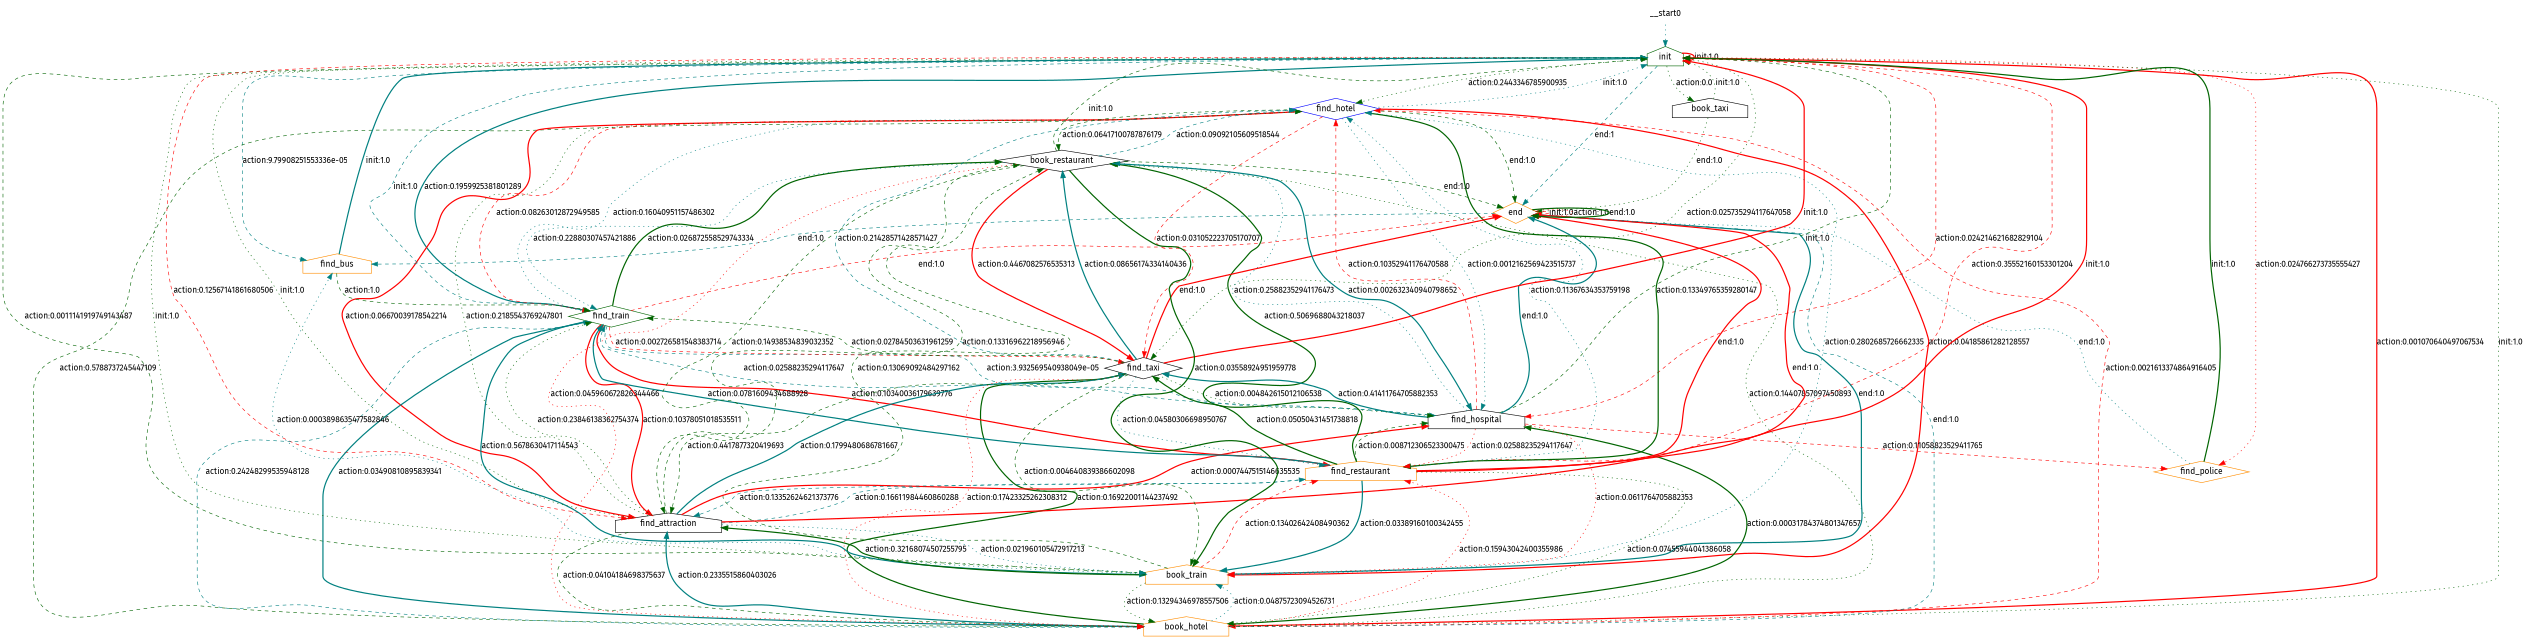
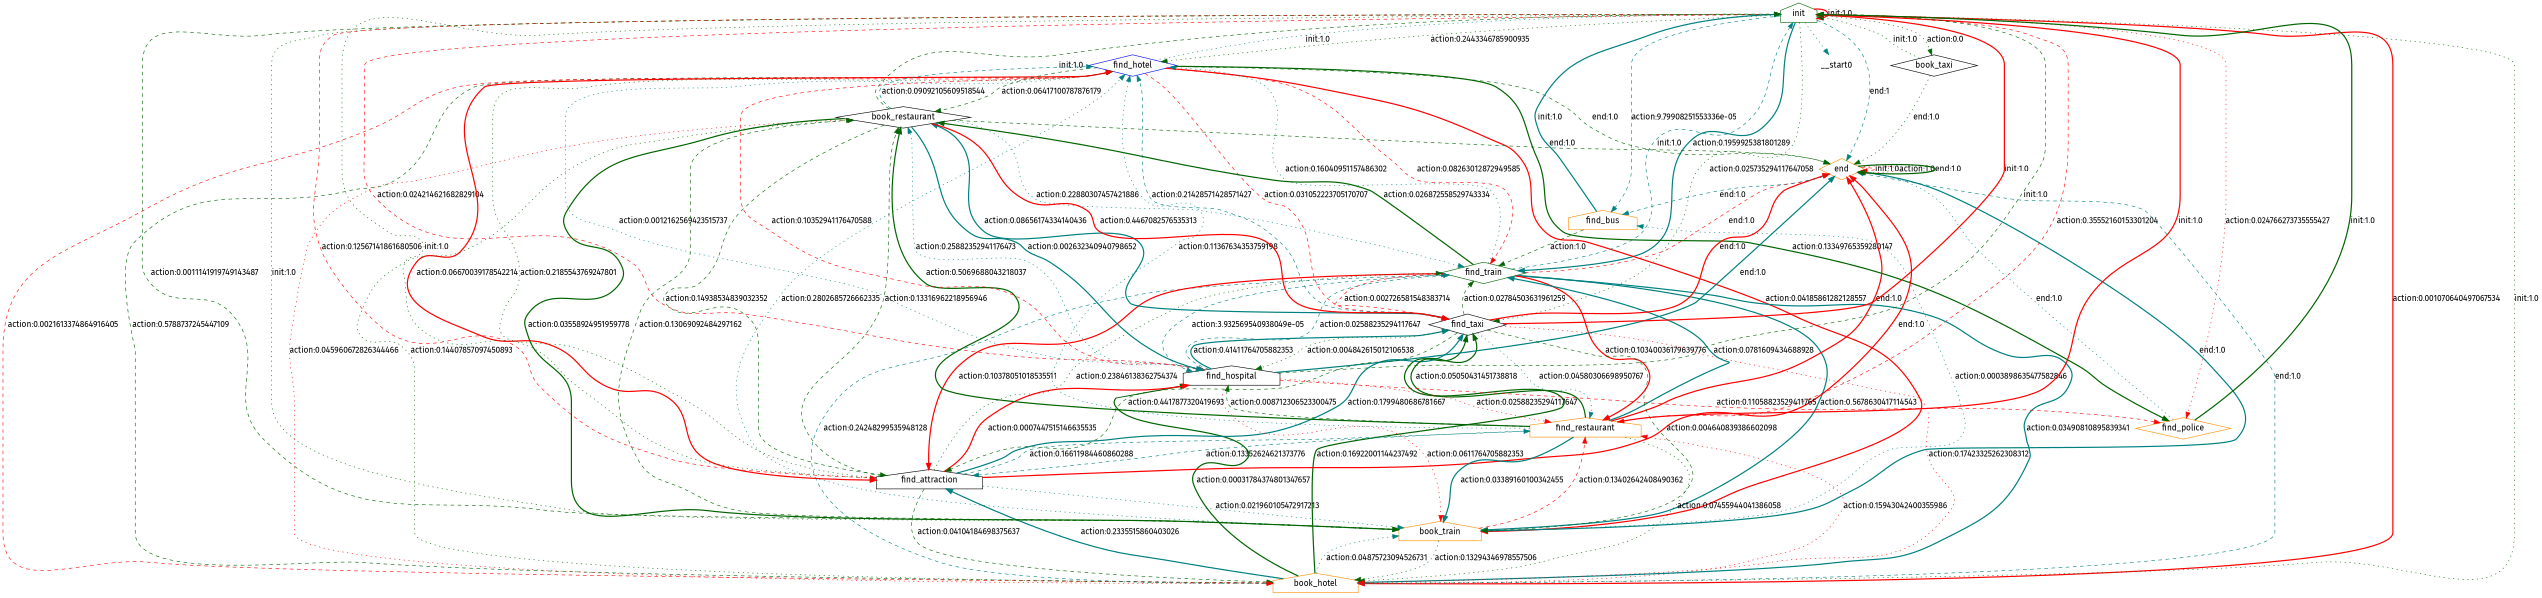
  digraph {
    fontname="Fira Sans"
    node [color=darkorange fontname="Fira Sans" shape=house]
    edge [color=darkgreen fontname="Fira Sans" style=dashed]
    n1 [color=darkgreen label=init]
    n2 [color=blue label=find_hotel shape=diamond]
    n3 [label=book_hotel]
    n4 [color=darkgreen label=find_train shape=diamond]
    n5 [label=book_train]
    n6 [color=black label=find_attraction]
    n7 [label=find_restaurant]
    n8 [color=black label=find_hospital]
-   n9 [color=black label=book_taxi]
+   n9 [color=black label=book_taxi shape=diamond]
    n10 [color=black label=find_taxi shape=diamond]
    n11 [label=find_bus]
    n12 [label=find_police shape=diamond]
    n13 [label=end shape=diamond]
    n14 [color=black label=book_restaurant shape=diamond]
    __start0 [color=darkgreen shape=none]
    n1 -> n1 [color=red label="init:1.0" style=bold]
    n1 -> n2 [label="action:0.2443346785900935" style=dotted]
    n1 -> n3 [color=red label="action:0.001070640497067534" style=bold]
    n1 -> n4 [color=teal label="action:0.1959925381801289" style=bold]
    n1 -> n5 [label="action:0.0011141919749143487"]
    n1 -> n6 [color=red label="action:0.12567141861680506"]
    n1 -> n7 [color=red label="action:0.35552160153301204"]
    n1 -> n8 [color=red label="action:0.024214621682829104"]
    n1 -> n9 [label="action:0.0" style=dotted]
    n1 -> n10 [label="action:0.025735294117647058" style=dotted]
    n1 -> n11 [color=teal label="action:9.79908251553336e-05"]
    n1 -> n12 [color=red label="action:0.024766273735555427" style=dotted]
    n1 -> n13 [color=teal label="end:1"]
    n2 -> n1 [color=teal label="init:1.0" style=dotted]
    n2 -> n3 [label="action:0.5788737245447109"]
    n2 -> n4 [color=red label="action:0.08263012872949585"]
    n2 -> n5 [color=red label="action:0.04185861282128557" style=bold]
    n2 -> n6 [color=red label="action:0.06670039178542214" style=bold]
-   n2 -> n7 [label="action:0.13349765359280147" style=bold]
+   n2 -> n12 [label="action:0.13349765359280147" style=bold]
    n2 -> n8 [color=teal label="action:0.0012162569423515737" style=dotted]
    n2 -> n10 [color=red label="action:0.031052223705170707"]
    n2 -> n13 [label="end:1.0"]
    n2 -> n14 [label="action:0.06417100787876179"]
    n3 -> n1 [label="init:1.0" style=dotted]
    n3 -> n2 [color=red label="action:0.0021613374864916405"]
    n3 -> n4 [color=teal label="action:0.24248299535948128"]
    n3 -> n5 [color=teal label="action:0.04875723094526731" style=dotted]
    n3 -> n6 [color=teal label="action:0.2335515860403026" style=bold]
    n3 -> n7 [color=red label="action:0.15943042400355986" style=dotted]
    n3 -> n8 [label="action:0.00031784374801347657" style=bold]
    n3 -> n10 [label="action:0.16922001144237492" style=bold]
    n3 -> n13 [color=teal label="end:1.0"]
    n3 -> n14 [label="action:0.14407857097450893" style=dotted]
    n4 -> n1 [color=teal label="init:1.0"]
    n4 -> n2 [color=teal label="action:0.16040951157486302" style=dotted]
    n4 -> n3 [color=teal label="action:0.03490810895839341" style=bold]
    n4 -> n5 [color=teal label="action:0.5678630417114543" style=bold]
    n4 -> n6 [color=red label="action:0.10378051018535511" style=bold]
    n4 -> n7 [color=red label="action:0.10340036179639776" style=bold]
    n4 -> n8 [color=teal label="action:3.932569540938049e-05"]
    n4 -> n10 [color=red label="action:0.002726581548383714"]
    n4 -> n13 [color=red label="end:1.0"]
    n4 -> n14 [label="action:0.026872558529743334" style=bold]
    n5 -> n1 [label="init:1.0" style=dotted]
    n5 -> n2 [color=teal label="action:0.2802685726662335" style=dotted]
    n5 -> n3 [label="action:0.13294346978557506" style=dotted]
-   n5 -> n6 [label="action:0.32168074507255795" style=bold]
    n5 -> n7 [color=red label="action:0.13402642408490362"]
    n5 -> n11 [color=teal label="action:0.0003898635477582846" style=dotted]
    n5 -> n13 [color=teal label="end:1.0" style=bold]
    n5 -> n14 [label="action:0.13069092484297162"]
    n6 -> n1 [label="init:1.0" style=dotted]
    n6 -> n2 [label="action:0.2185543769247801" style=dotted]
    n6 -> n3 [label="action:0.04104184698375637"]
    n6 -> n4 [label="action:0.23846138362754374" style=dotted]
    n6 -> n5 [color=teal label="action:0.021960105472917213" style=dotted]
    n6 -> n7 [color=teal label="action:0.16611984460860288"]
    n6 -> n8 [color=red label="action:0.0007447515146635535" style=bold]
    n6 -> n10 [color=teal label="action:0.1799480686781667" style=bold]
    n6 -> n13 [color=red label="end:1.0" style=bold]
    n6 -> n14 [label="action:0.13316962218956946"]
    n7 -> n1 [color=red label="init:1.0" style=bold]
    n7 -> n2 [color=teal label="action:0.11367634353759198" style=dotted]
    n7 -> n3 [label="action:0.07455944041386058" style=dotted]
    n7 -> n4 [color=teal label="action:0.0781609434688928" style=bold]
    n7 -> n5 [color=teal label="action:0.03389160100342455" style=bold]
    n7 -> n6 [color=teal label="action:0.13352624621373776"]
    n7 -> n8 [label="action:0.008712306523300475"]
    n7 -> n10 [label="action:0.05050431451738818" style=bold]
    n7 -> n13 [color=red label="end:1.0" style=bold]
    n7 -> n14 [label="action:0.5069688043218037" style=bold]
    n8 -> n1 [label="init:1.0"]
    n8 -> n2 [color=red label="action:0.10352941176470588"]
    n8 -> n4 [color=teal label="action:0.02588235294117647"]
    n8 -> n5 [color=red label="action:0.0611764705882353" style=dotted]
    n8 -> n7 [color=red label="action:0.02588235294117647" style=dotted]
    n8 -> n10 [color=teal label="action:0.41411764705882353" style=bold]
    n8 -> n12 [color=red label="action:0.11058823529411765"]
    n8 -> n13 [color=teal label="end:1.0" style=bold]
    n8 -> n14 [color=teal label="action:0.25882352941176473" style=dotted]
    n9 -> n1 [label="init:1.0" style=dotted]
    n9 -> n13 [label="end:1.0" style=dotted]
    n10 -> n1 [color=red label="init:1.0" style=bold]
    n10 -> n2 [color=teal label="action:0.21428571428571427"]
    n10 -> n3 [color=red label="action:0.17423325262308312" style=dotted]
    n10 -> n4 [label="action:0.02784503631961259"]
    n10 -> n5 [label="action:0.004640839386602098"]
    n10 -> n6 [label="action:0.4417877320419693"]
    n10 -> n7 [color=teal label="action:0.04580306698950767" style=dotted]
    n10 -> n8 [label="action:0.004842615012106538" style=dotted]
    n10 -> n13 [color=red label="end:1.0" style=bold]
    n10 -> n14 [color=teal label="action:0.08656174334140436" style=bold]
    n11 -> n1 [color=teal label="init:1.0" style=bold]
    n11 -> n4 [label="action:1.0"]
    n12 -> n1 [label="init:1.0" style=bold]
    n12 -> n13 [color=teal label="end:1.0" style=dotted]
    n13 -> n11 [color=teal label="end:1.0"]
    n13 -> n13 [color=red label="init:1.0"]
    n13 -> n13 [color=red label="action:1.0" style=dotted]
    n13 -> n13 [label="end:1.0" style=bold]
    n14 -> n1 [label="init:1.0"]
    n14 -> n2 [color=teal label="action:0.09092105609518544"]
    n14 -> n3 [color=red label="action:0.045960672826344466" style=dotted]
    n14 -> n4 [color=teal label="action:0.22880307457421886" style=dotted]
    n14 -> n5 [label="action:0.03558924951959778" style=bold]
    n14 -> n6 [label="action:0.14938534839032352"]
    n14 -> n8 [color=teal label="action:0.002632340940798652" style=bold]
    n14 -> n10 [color=red label="action:0.4467082576535313" style=bold]
    n14 -> n13 [label="end:1.0"]
-   __start0 -> n1 [color=teal style=dotted]
+   n1 -> __start0 [color=teal style=dotted]
  }
